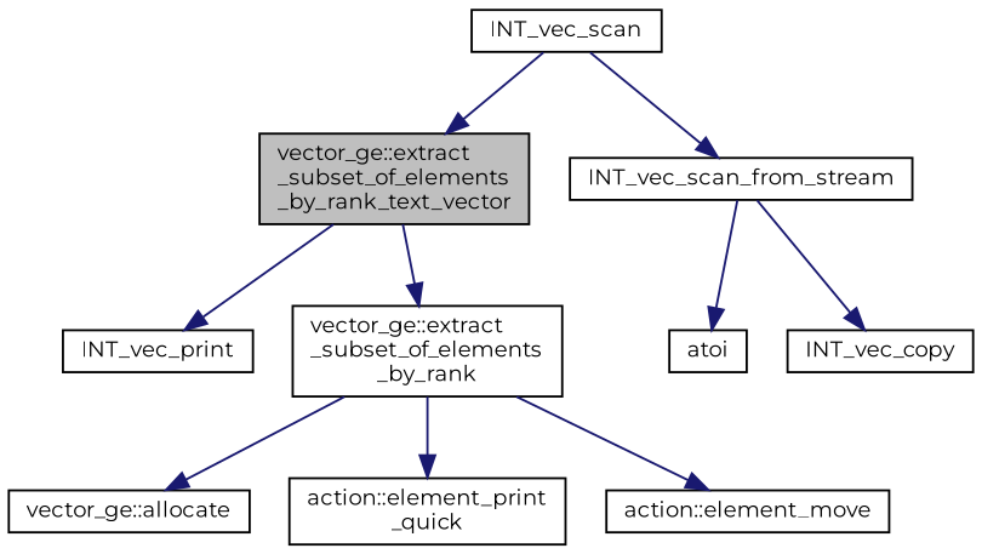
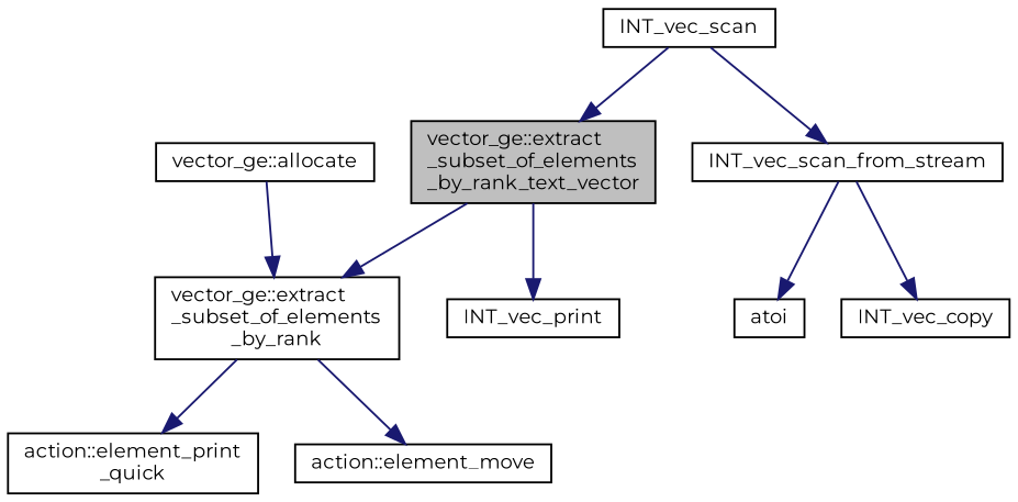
  digraph {
    fontname=Montserrat
    rankdir=TB
    node [color=black fillcolor=white fontname=Montserrat fontsize=10 shape=record style=filled]
    edge [color=midnightblue fontname=Montserrat fontsize=10 labelfontname=Helvetica labelfontsize=10 style=solid]
    n1 [fillcolor=grey75 fontcolor=black height=0.2 label="vector_ge::extract\l_subset_of_elements\l_by_rank_text_vector" width=0.4]
    n2 [height=0.2 label=INT_vec_print width=0.4]
    n3 [height=0.2 label="vector_ge::extract\l_subset_of_elements\l_by_rank" width=0.4]
    n4 [height=0.2 label=INT_vec_scan width=0.4]
    n5 [height=0.2 label=INT_vec_scan_from_stream width=0.4]
    n6 [height=0.2 label="vector_ge::allocate" width=0.4]
    n7 [height=0.2 label="action::element_print\l_quick" width=0.4]
    n8 [height=0.2 label="action::element_move" width=0.4]
    n9 [height=0.2 label=atoi width=0.4]
    n10 [height=0.2 label=INT_vec_copy width=0.4]
    n1 -> n2
    n1 -> n3
-   n3 -> n6
+   n6 -> n3
    n3 -> n7
    n3 -> n8
    n4 -> n1
    n4 -> n5
    n5 -> n9
    n5 -> n10
  }
